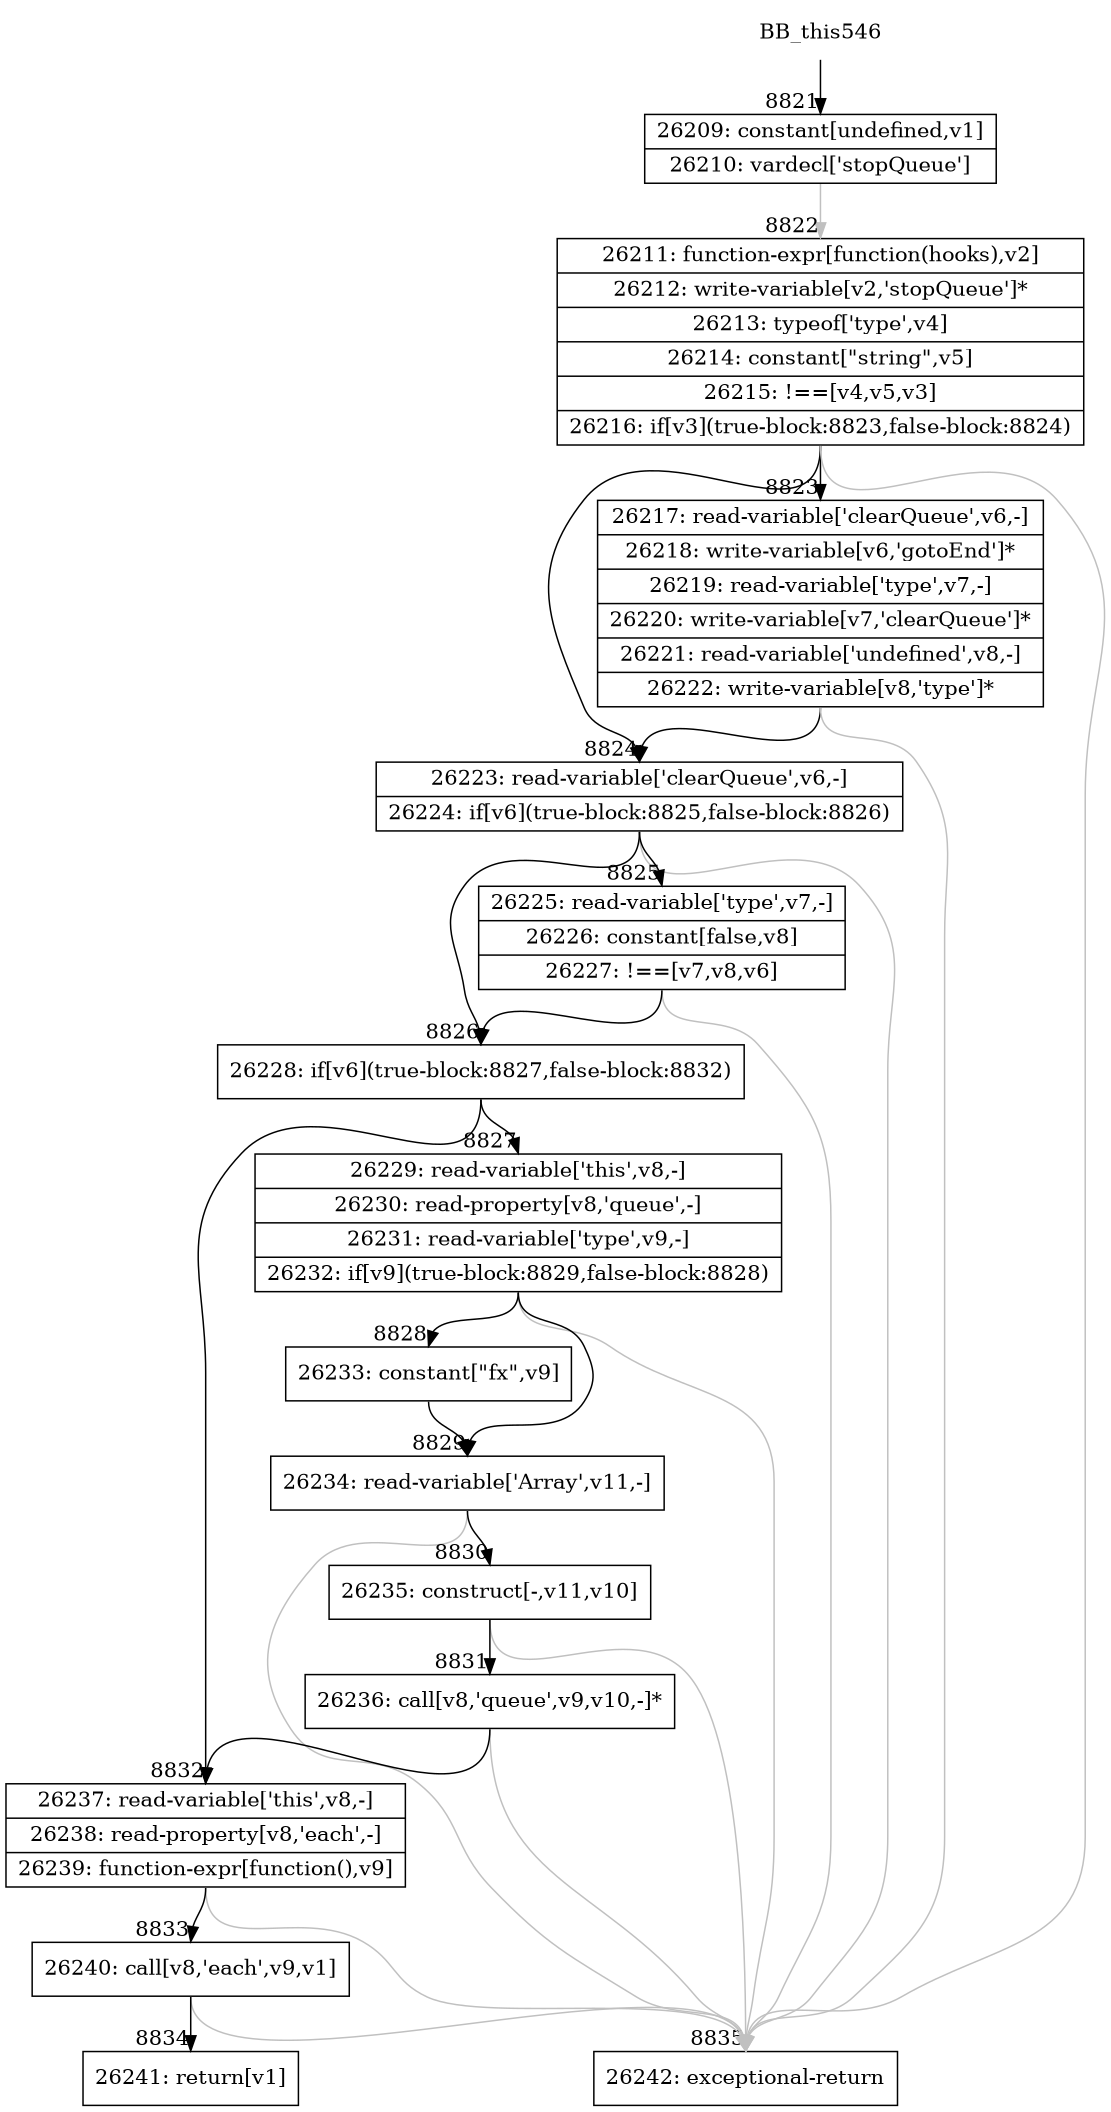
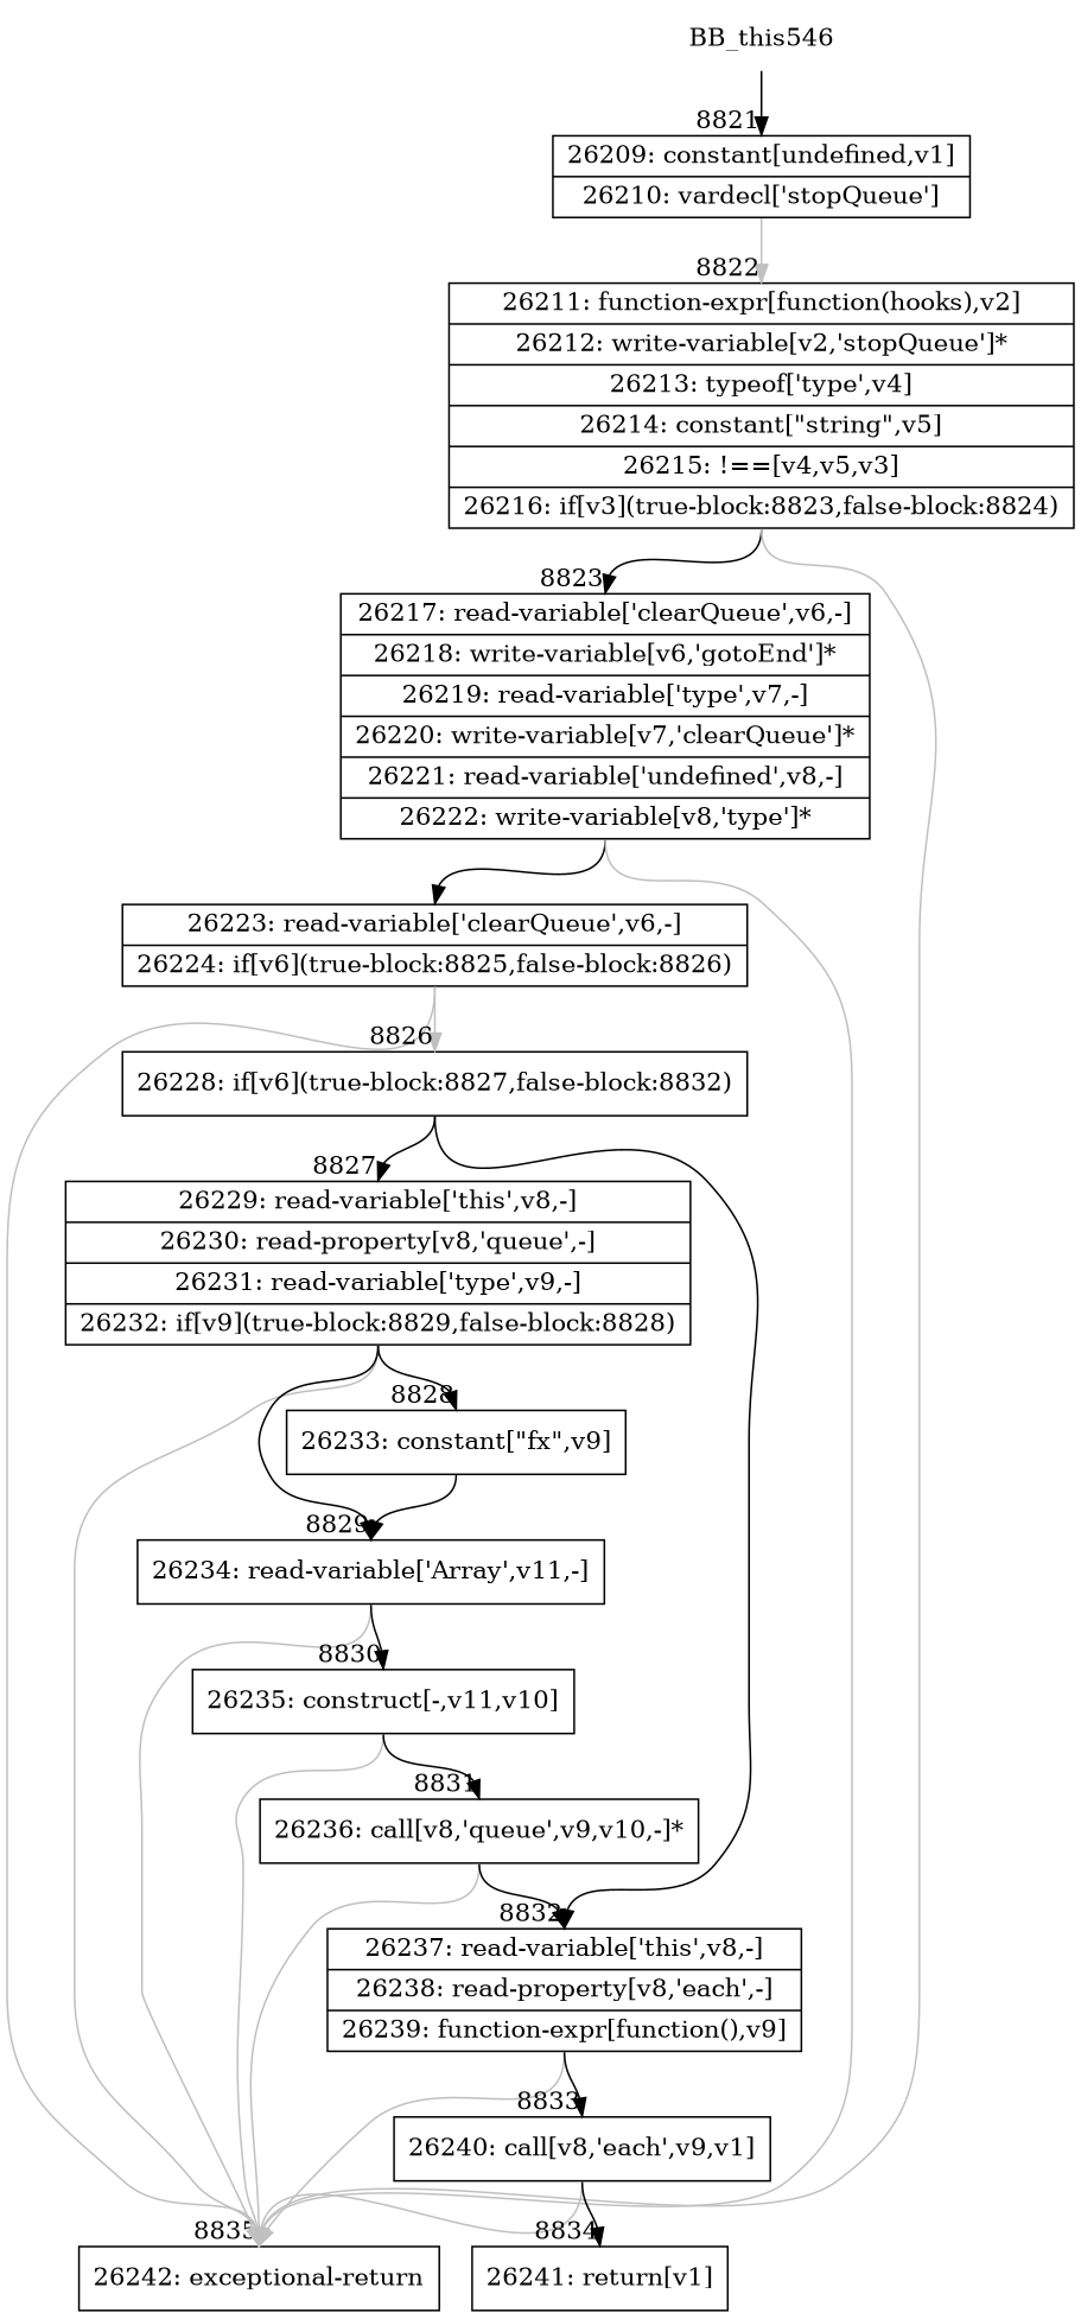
  digraph {
    rankdir=TD
    node [shape=record]
    edge [headport=n tailport=s]
    n1 [label=BB_this546 shape=none]
    n2 [label="{26209: constant[undefined,v1]|26210: vardecl['stopQueue']}"]
    n3 [label="{26211: function-expr[function(hooks),v2]|26212: write-variable[v2,'stopQueue']*|26213: typeof['type',v4]|26214: constant[\"string\",v5]|26215: !==[v4,v5,v3]|26216: if[v3](true-block:8823,false-block:8824)}"]
    n4 [label="{26217: read-variable['clearQueue',v6,-]|26218: write-variable[v6,'gotoEnd']*|26219: read-variable['type',v7,-]|26220: write-variable[v7,'clearQueue']*|26221: read-variable['undefined',v8,-]|26222: write-variable[v8,'type']*}"]
    n5 [label="{26223: read-variable['clearQueue',v6,-]|26224: if[v6](true-block:8825,false-block:8826)}"]
    n6 [label="{26242: exceptional-return}"]
    n7 [label="{26228: if[v6](true-block:8827,false-block:8832)}"]
-   n8 [label="{26225: read-variable['type',v7,-]|26226: constant[false,v8]|26227: !==[v7,v8,v6]}"]
    n9 [label="{26229: read-variable['this',v8,-]|26230: read-property[v8,'queue',-]|26231: read-variable['type',v9,-]|26232: if[v9](true-block:8829,false-block:8828)}"]
    n10 [label="{26237: read-variable['this',v8,-]|26238: read-property[v8,'each',-]|26239: function-expr[function(),v9]}"]
    n11 [label="{26234: read-variable['Array',v11,-]}"]
    n12 [label="{26233: constant[\"fx\",v9]}"]
    n13 [label="{26240: call[v8,'each',v9,v1]}"]
    n14 [label="{26235: construct[-,v11,v10]}"]
    n15 [label="{26241: return[v1]}"]
    n16 [label="{26236: call[v8,'queue',v9,v10,-]*}"]
    n1 -> n2 [headlabel="    8821"]
    n2 -> n3 [color=gray headlabel="      8822"]
    n3 -> n4 [headlabel="      8823"]
-   n3 -> n5 [headlabel="      8824"]
    n3 -> n6 [color=gray headlabel="      8835"]
    n4 -> n5
    n4 -> n6 [color=gray]
    n5 -> n6 [color=gray]
-   n5 -> n7 [headlabel="      8826"]
-   n5 -> n8 [headlabel="      8825"]
+   n5 -> n7 [headlabel="      8826" color=gray]
    n7 -> n9 [headlabel="      8827"]
    n7 -> n10 [headlabel="      8832"]
-   n8 -> n6 [color=gray]
-   n8 -> n7
    n9 -> n6 [color=gray]
    n9 -> n11 [headlabel="      8829"]
    n9 -> n12 [headlabel="      8828"]
    n10 -> n6 [color=gray]
    n10 -> n13 [headlabel="      8833"]
    n11 -> n6 [color=gray]
    n11 -> n14 [headlabel="      8830"]
    n12 -> n11
    n13 -> n6 [color=gray]
    n13 -> n15 [headlabel="      8834"]
    n14 -> n6 [color=gray]
    n14 -> n16 [headlabel="      8831"]
    n16 -> n6 [color=gray]
    n16 -> n10
  }
